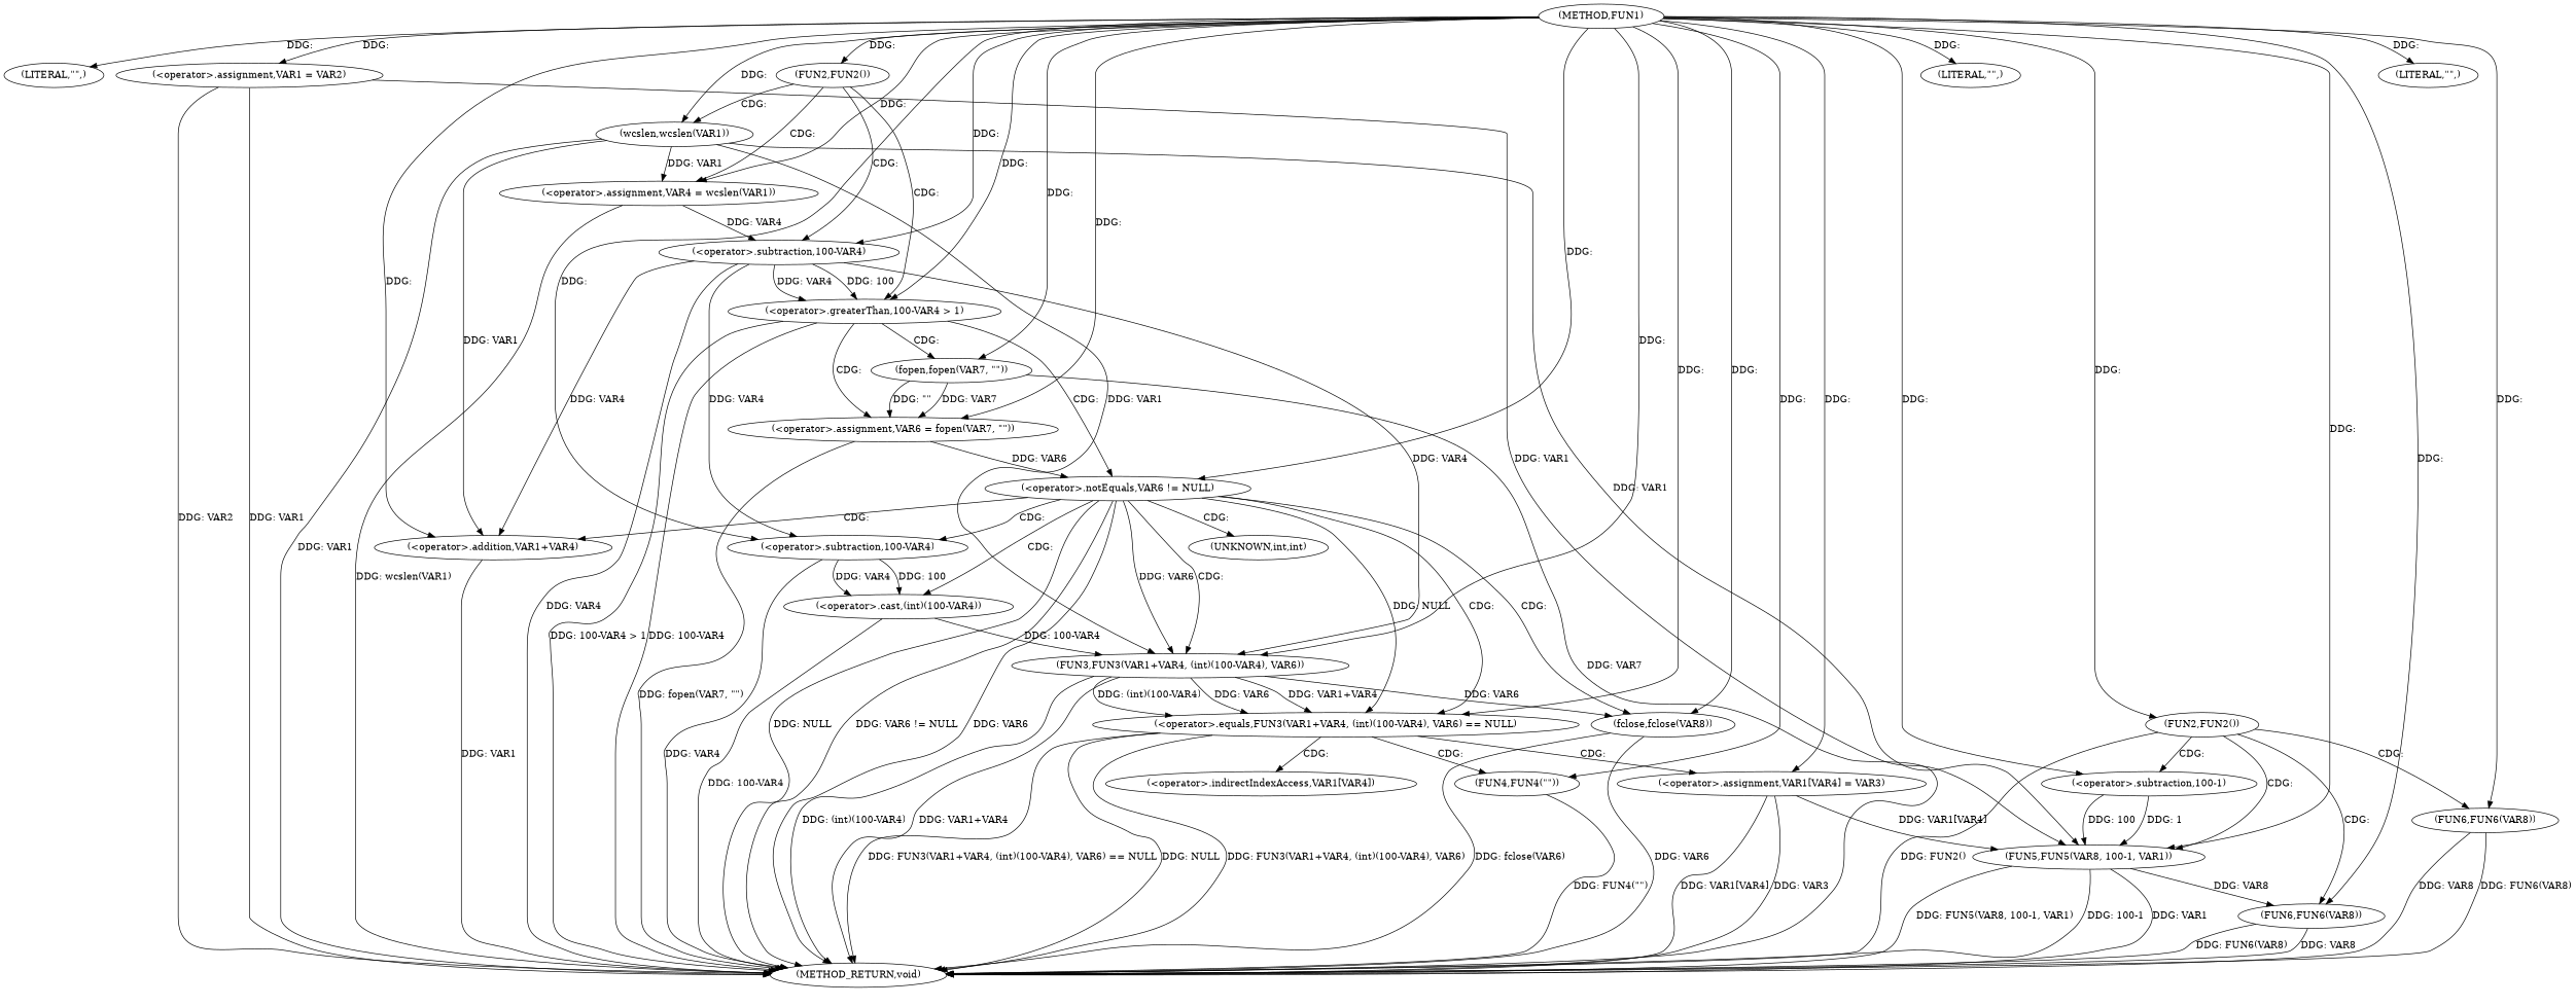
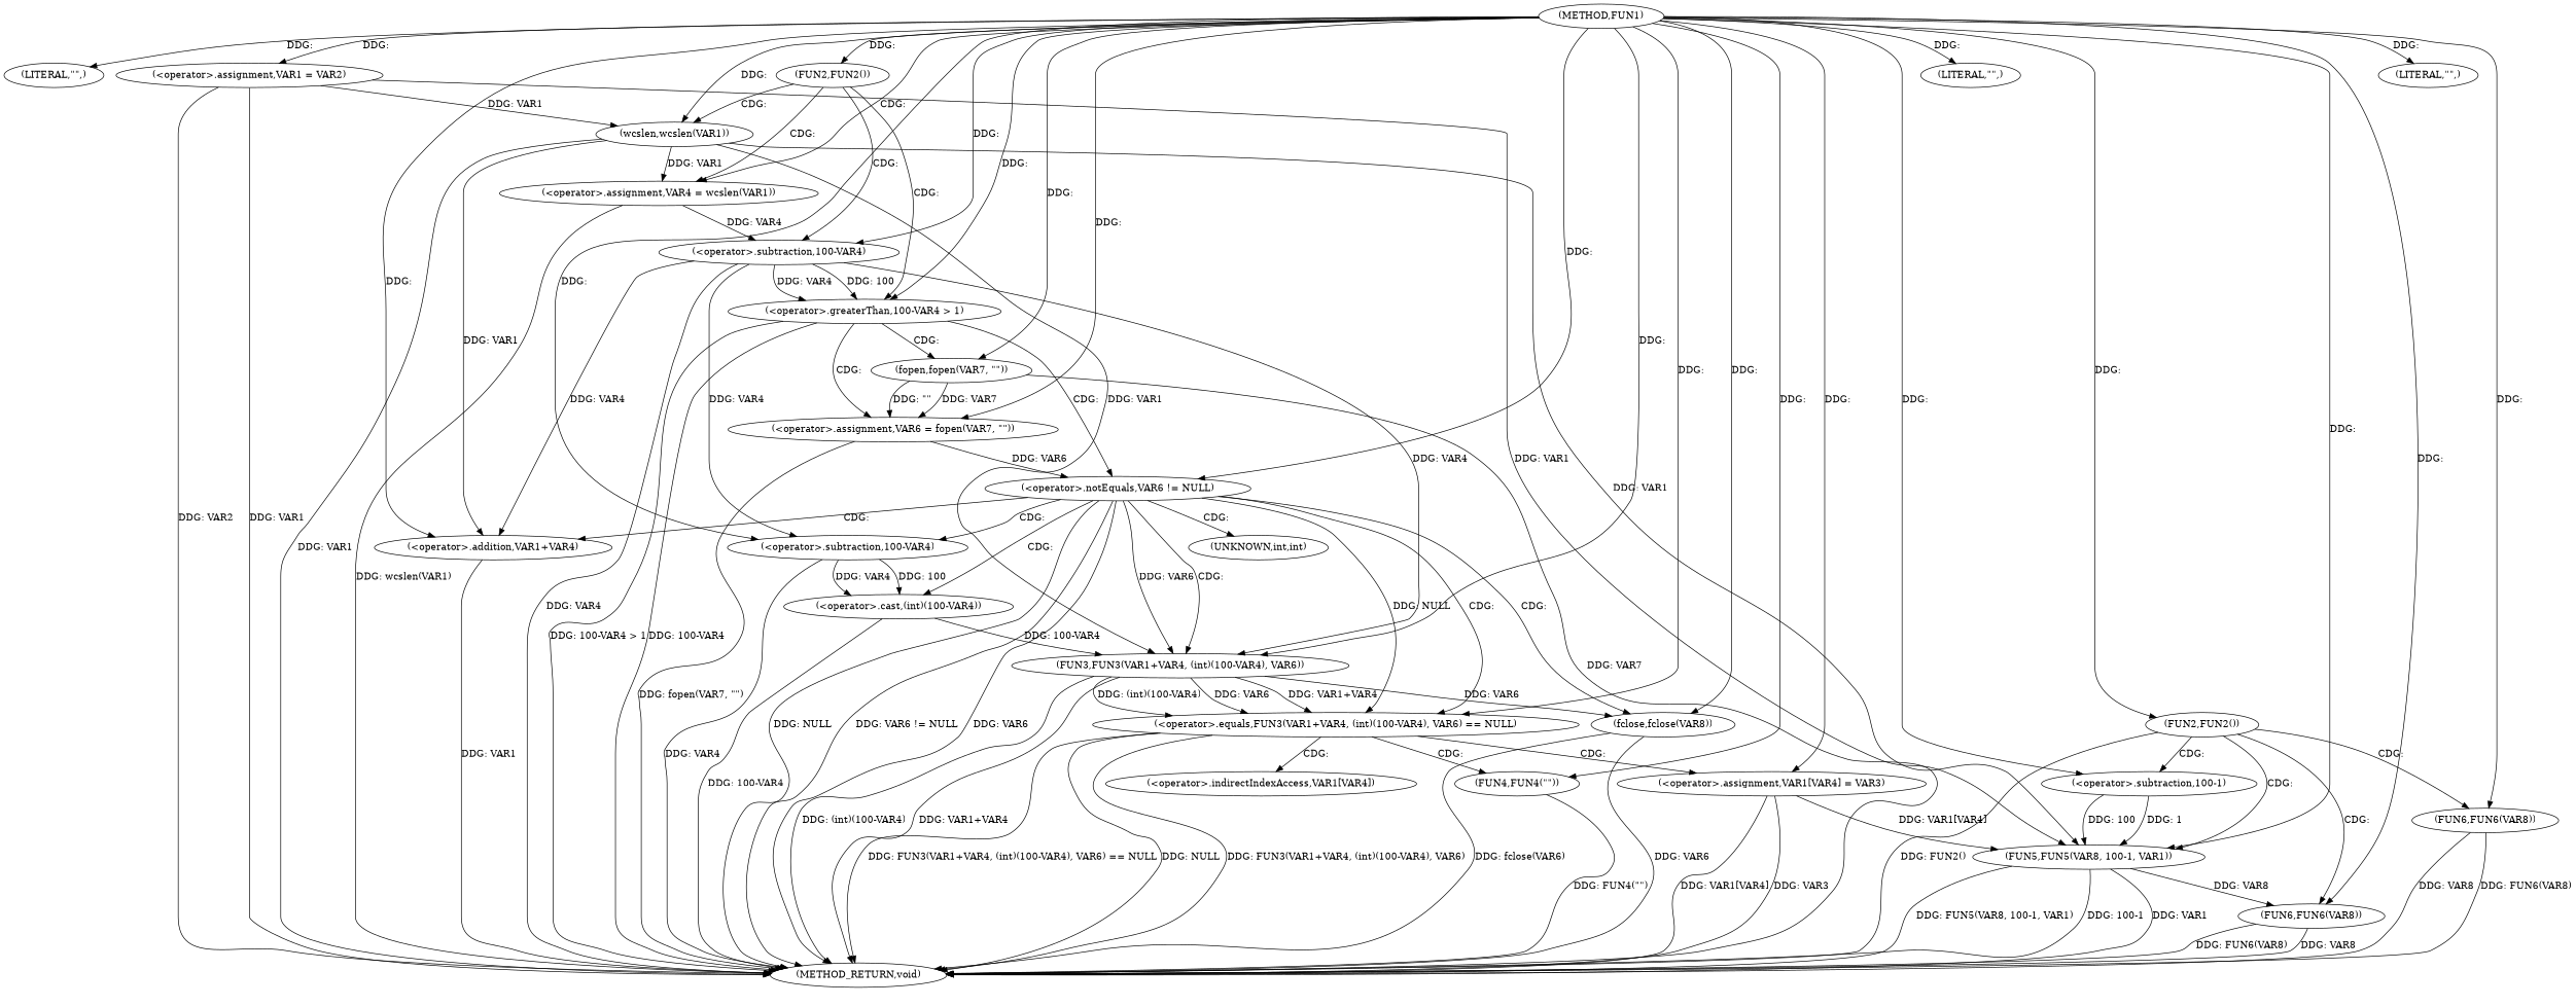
  digraph {
    n1 [label="(METHOD,FUN1)"]
    n2 [label="(LITERAL,\"\",)"]
    n3 [label="(<operator>.assignment,VAR1 = VAR2)"]
    n4 [label="(FUN2,FUN2())"]
    n5 [label="(<operator>.assignment,VAR4 = wcslen(VAR1))"]
    n6 [label="(wcslen,wcslen(VAR1))"]
    n7 [label="(<operator>.greaterThan,100-VAR4 > 1)"]
    n8 [label="(<operator>.subtraction,100-VAR4)"]
    n9 [label="(<operator>.assignment,VAR6 = fopen(VAR7, \"\"))"]
    n10 [label="(fopen,fopen(VAR7, \"\"))"]
    n11 [label="(<operator>.notEquals,VAR6 != NULL)"]
    n12 [label="(<operator>.equals,FUN3(VAR1+VAR4, (int)(100-VAR4), VAR6) == NULL)"]
    n13 [label="(FUN3,FUN3(VAR1+VAR4, (int)(100-VAR4), VAR6))"]
    n14 [label="(<operator>.addition,VAR1+VAR4)"]
    n15 [label="(<operator>.subtraction,100-VAR4)"]
    n16 [label="(FUN4,FUN4(\"\"))"]
    n17 [label="(<operator>.assignment,VAR1[VAR4] = VAR3)"]
    n18 [label="(fclose,fclose(VAR8))"]
    n19 [label="(FUN2,FUN2())"]
    n20 [label="(LITERAL,\"\",)"]
    n21 [label="(FUN5,FUN5(VAR8, 100-1, VAR1))"]
    n22 [label="(<operator>.subtraction,100-1)"]
    n23 [label="(FUN6,FUN6(VAR8))"]
    n24 [label="(LITERAL,\"\",)"]
    n25 [label="(FUN6,FUN6(VAR8))"]
    n26 [label="(METHOD_RETURN,void)"]
    n27 [label="(<operator>.cast,(int)(100-VAR4))"]
    n28 [label="(UNKNOWN,int,int)"]
    n29 [label="(<operator>.indirectIndexAccess,VAR1[VAR4])"]
    n1 -> n2 [label="DDG: "]
    n1 -> n3 [label="DDG: "]
    n1 -> n4 [label="DDG: "]
-   n1 -> n5 [label="DDG: "]
+   n1 -> n5 [label="CDG: "]
    n1 -> n6 [label="DDG: "]
    n1 -> n7 [label="DDG: "]
    n1 -> n8 [label="DDG: "]
    n1 -> n9 [label="DDG: "]
    n1 -> n10 [label="DDG: "]
    n1 -> n11 [label="DDG: "]
    n1 -> n12 [label="DDG: "]
    n1 -> n13 [label="DDG: "]
    n1 -> n14 [label="DDG: "]
    n1 -> n15 [label="DDG: "]
    n1 -> n16 [label="DDG: "]
    n1 -> n17 [label="DDG: "]
    n1 -> n18 [label="DDG: "]
    n1 -> n19 [label="DDG: "]
    n1 -> n20 [label="DDG: "]
    n1 -> n21 [label="DDG: "]
    n1 -> n22 [label="DDG: "]
    n1 -> n23 [label="DDG: "]
    n1 -> n24 [label="DDG: "]
    n1 -> n25 [label="DDG: "]
+   n3 -> n6 [label="DDG: VAR1"]
    n3 -> n21 [label="DDG: VAR1"]
    n3 -> n26 [label="DDG: VAR1"]
    n3 -> n26 [label="DDG: VAR2"]
    n4 -> n5 [label="CDG: "]
    n4 -> n6 [label="CDG: "]
    n4 -> n7 [label="CDG: "]
    n4 -> n8 [label="CDG: "]
    n5 -> n8 [label="DDG: VAR4"]
    n5 -> n26 [label="DDG: wcslen(VAR1)"]
    n6 -> n5 [label="DDG: VAR1"]
    n6 -> n13 [label="DDG: VAR1"]
    n6 -> n14 [label="DDG: VAR1"]
    n6 -> n21 [label="DDG: VAR1"]
    n6 -> n26 [label="DDG: VAR1"]
    n7 -> n9 [label="CDG: "]
    n7 -> n10 [label="CDG: "]
    n7 -> n11 [label="CDG: "]
    n7 -> n26 [label="DDG: 100-VAR4 > 1"]
    n7 -> n26 [label="DDG: 100-VAR4"]
    n8 -> n7 [label="DDG: 100"]
    n8 -> n7 [label="DDG: VAR4"]
    n8 -> n13 [label="DDG: VAR4"]
    n8 -> n14 [label="DDG: VAR4"]
    n8 -> n15 [label="DDG: VAR4"]
    n8 -> n26 [label="DDG: VAR4"]
    n9 -> n11 [label="DDG: VAR6"]
    n9 -> n26 [label="DDG: fopen(VAR7, \"\")"]
    n10 -> n9 [label="DDG: VAR7"]
    n10 -> n9 [label="DDG: \"\""]
    n10 -> n26 [label="DDG: VAR7"]
    n11 -> n12 [label="DDG: NULL"]
    n11 -> n12 [label="CDG: "]
    n11 -> n13 [label="DDG: VAR6"]
    n11 -> n13 [label="CDG: "]
    n11 -> n14 [label="CDG: "]
    n11 -> n15 [label="CDG: "]
    n11 -> n18 [label="CDG: "]
    n11 -> n26 [label="DDG: NULL"]
    n11 -> n26 [label="DDG: VAR6 != NULL"]
    n11 -> n26 [label="DDG: VAR6"]
    n11 -> n27 [label="CDG: "]
    n11 -> n28 [label="CDG: "]
    n12 -> n16 [label="CDG: "]
    n12 -> n17 [label="CDG: "]
    n12 -> n26 [label="DDG: FUN3(VAR1+VAR4, (int)(100-VAR4), VAR6) == NULL"]
    n12 -> n26 [label="DDG: NULL"]
    n12 -> n26 [label="DDG: FUN3(VAR1+VAR4, (int)(100-VAR4), VAR6)"]
    n12 -> n29 [label="CDG: "]
    n13 -> n12 [label="DDG: VAR1+VAR4"]
    n13 -> n12 [label="DDG: (int)(100-VAR4)"]
    n13 -> n12 [label="DDG: VAR6"]
    n13 -> n18 [label="DDG: VAR6"]
    n13 -> n26 [label="DDG: (int)(100-VAR4)"]
    n13 -> n26 [label="DDG: VAR1+VAR4"]
    n14 -> n26 [label="DDG: VAR1"]
    n15 -> n26 [label="DDG: VAR4"]
    n15 -> n27 [label="DDG: 100"]
    n15 -> n27 [label="DDG: VAR4"]
    n16 -> n26 [label="DDG: FUN4(\"\")"]
    n17 -> n21 [label="DDG: VAR1[VAR4]"]
    n17 -> n26 [label="DDG: VAR1[VAR4]"]
    n17 -> n26 [label="DDG: VAR3"]
    n18 -> n26 [label="DDG: fclose(VAR6)"]
    n18 -> n26 [label="DDG: VAR6"]
    n19 -> n21 [label="CDG: "]
    n19 -> n22 [label="CDG: "]
    n19 -> n23 [label="CDG: "]
    n19 -> n25 [label="CDG: "]
    n19 -> n26 [label="DDG: FUN2()"]
    n21 -> n23 [label="DDG: VAR8"]
    n21 -> n26 [label="DDG: VAR1"]
    n21 -> n26 [label="DDG: FUN5(VAR8, 100-1, VAR1)"]
    n21 -> n26 [label="DDG: 100-1"]
    n22 -> n21 [label="DDG: 100"]
    n22 -> n21 [label="DDG: 1"]
    n23 -> n26 [label="DDG: VAR8"]
    n23 -> n26 [label="DDG: FUN6(VAR8)"]
    n25 -> n26 [label="DDG: FUN6(VAR8)"]
    n25 -> n26 [label="DDG: VAR8"]
    n27 -> n13 [label="DDG: 100-VAR4"]
    n27 -> n26 [label="DDG: 100-VAR4"]
  }
